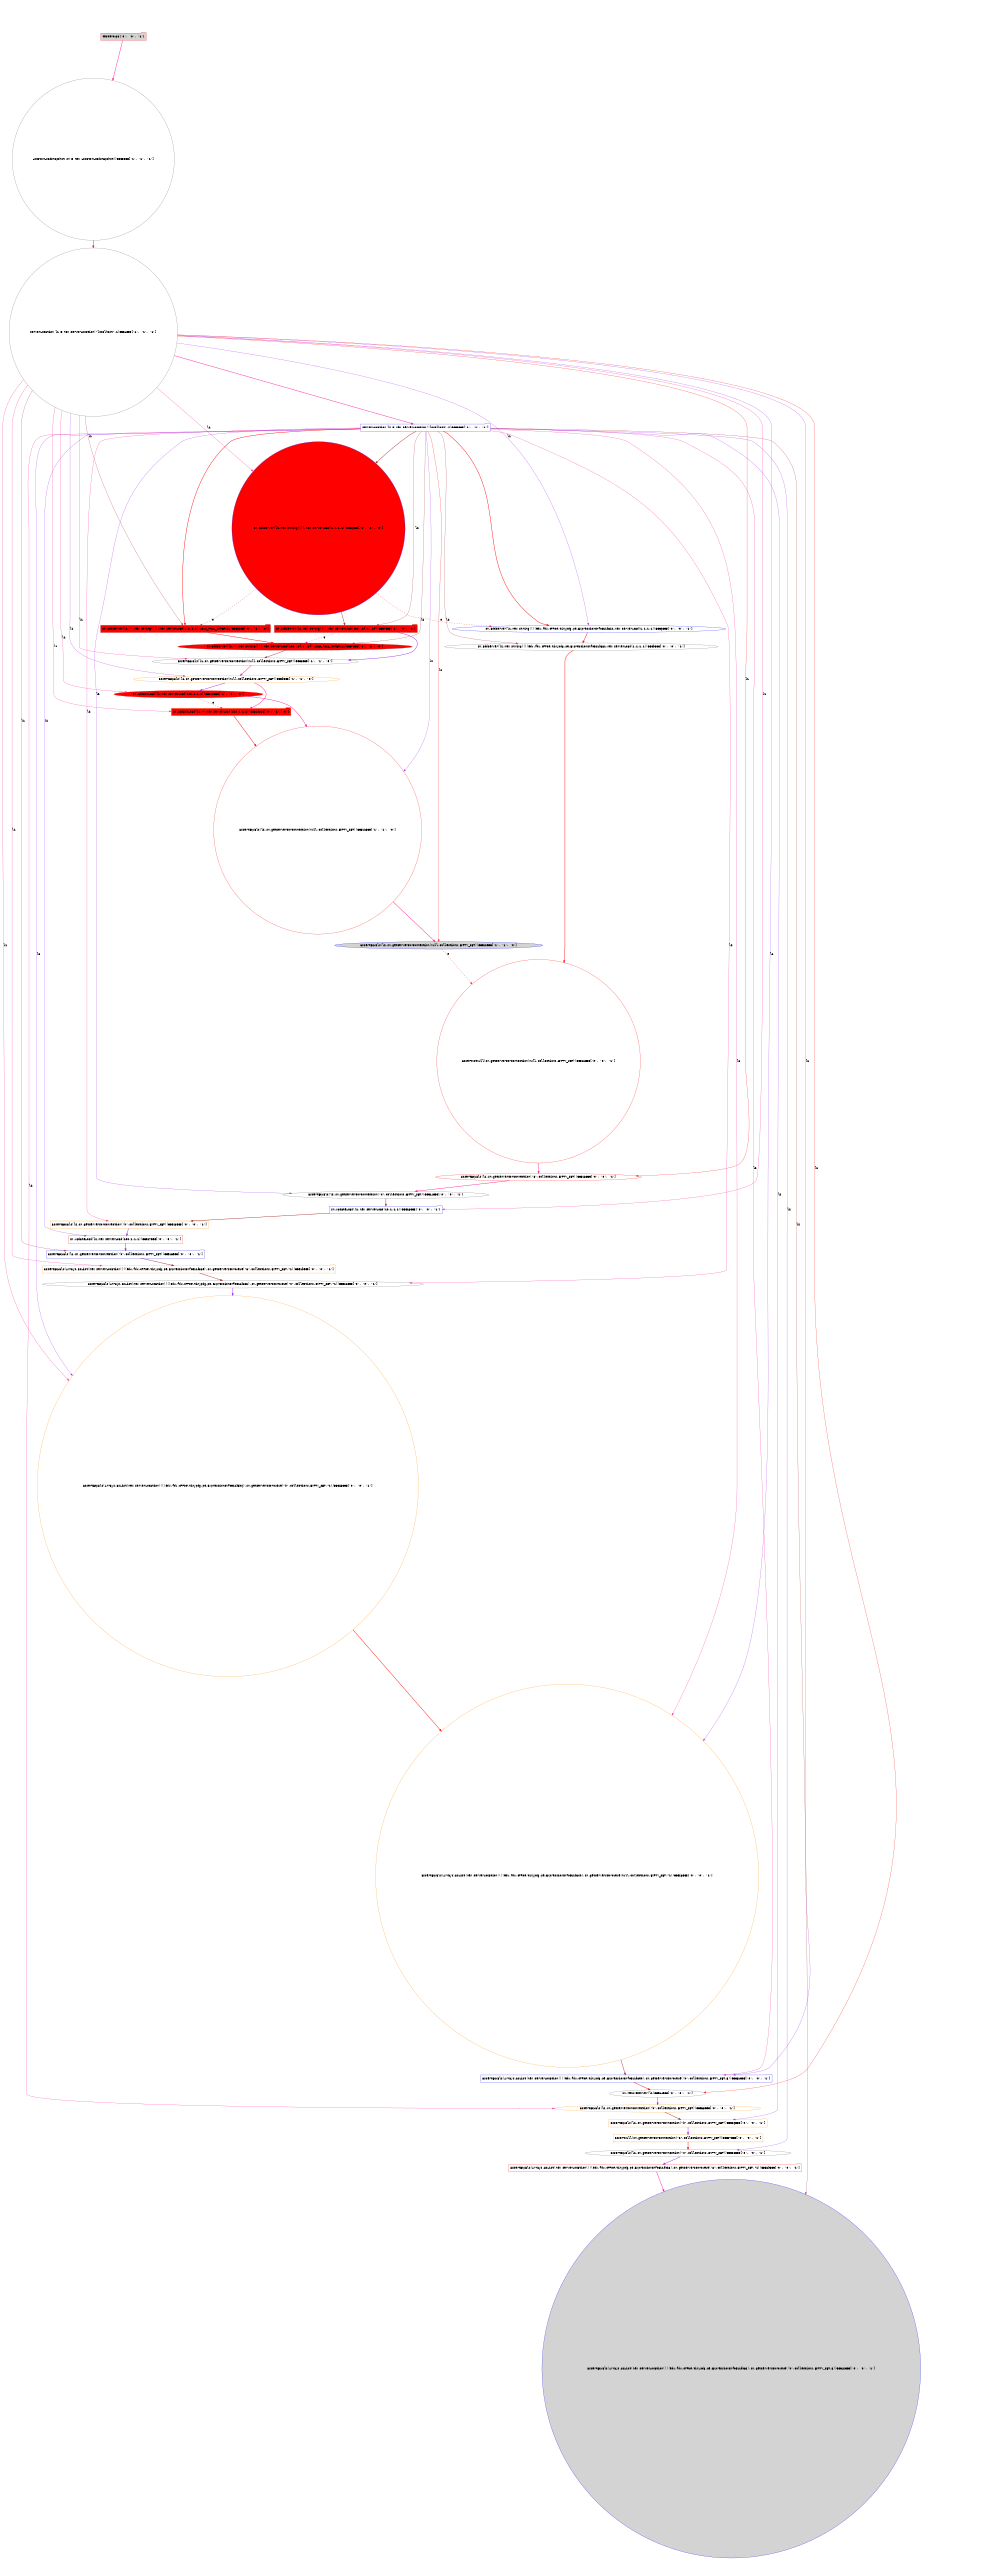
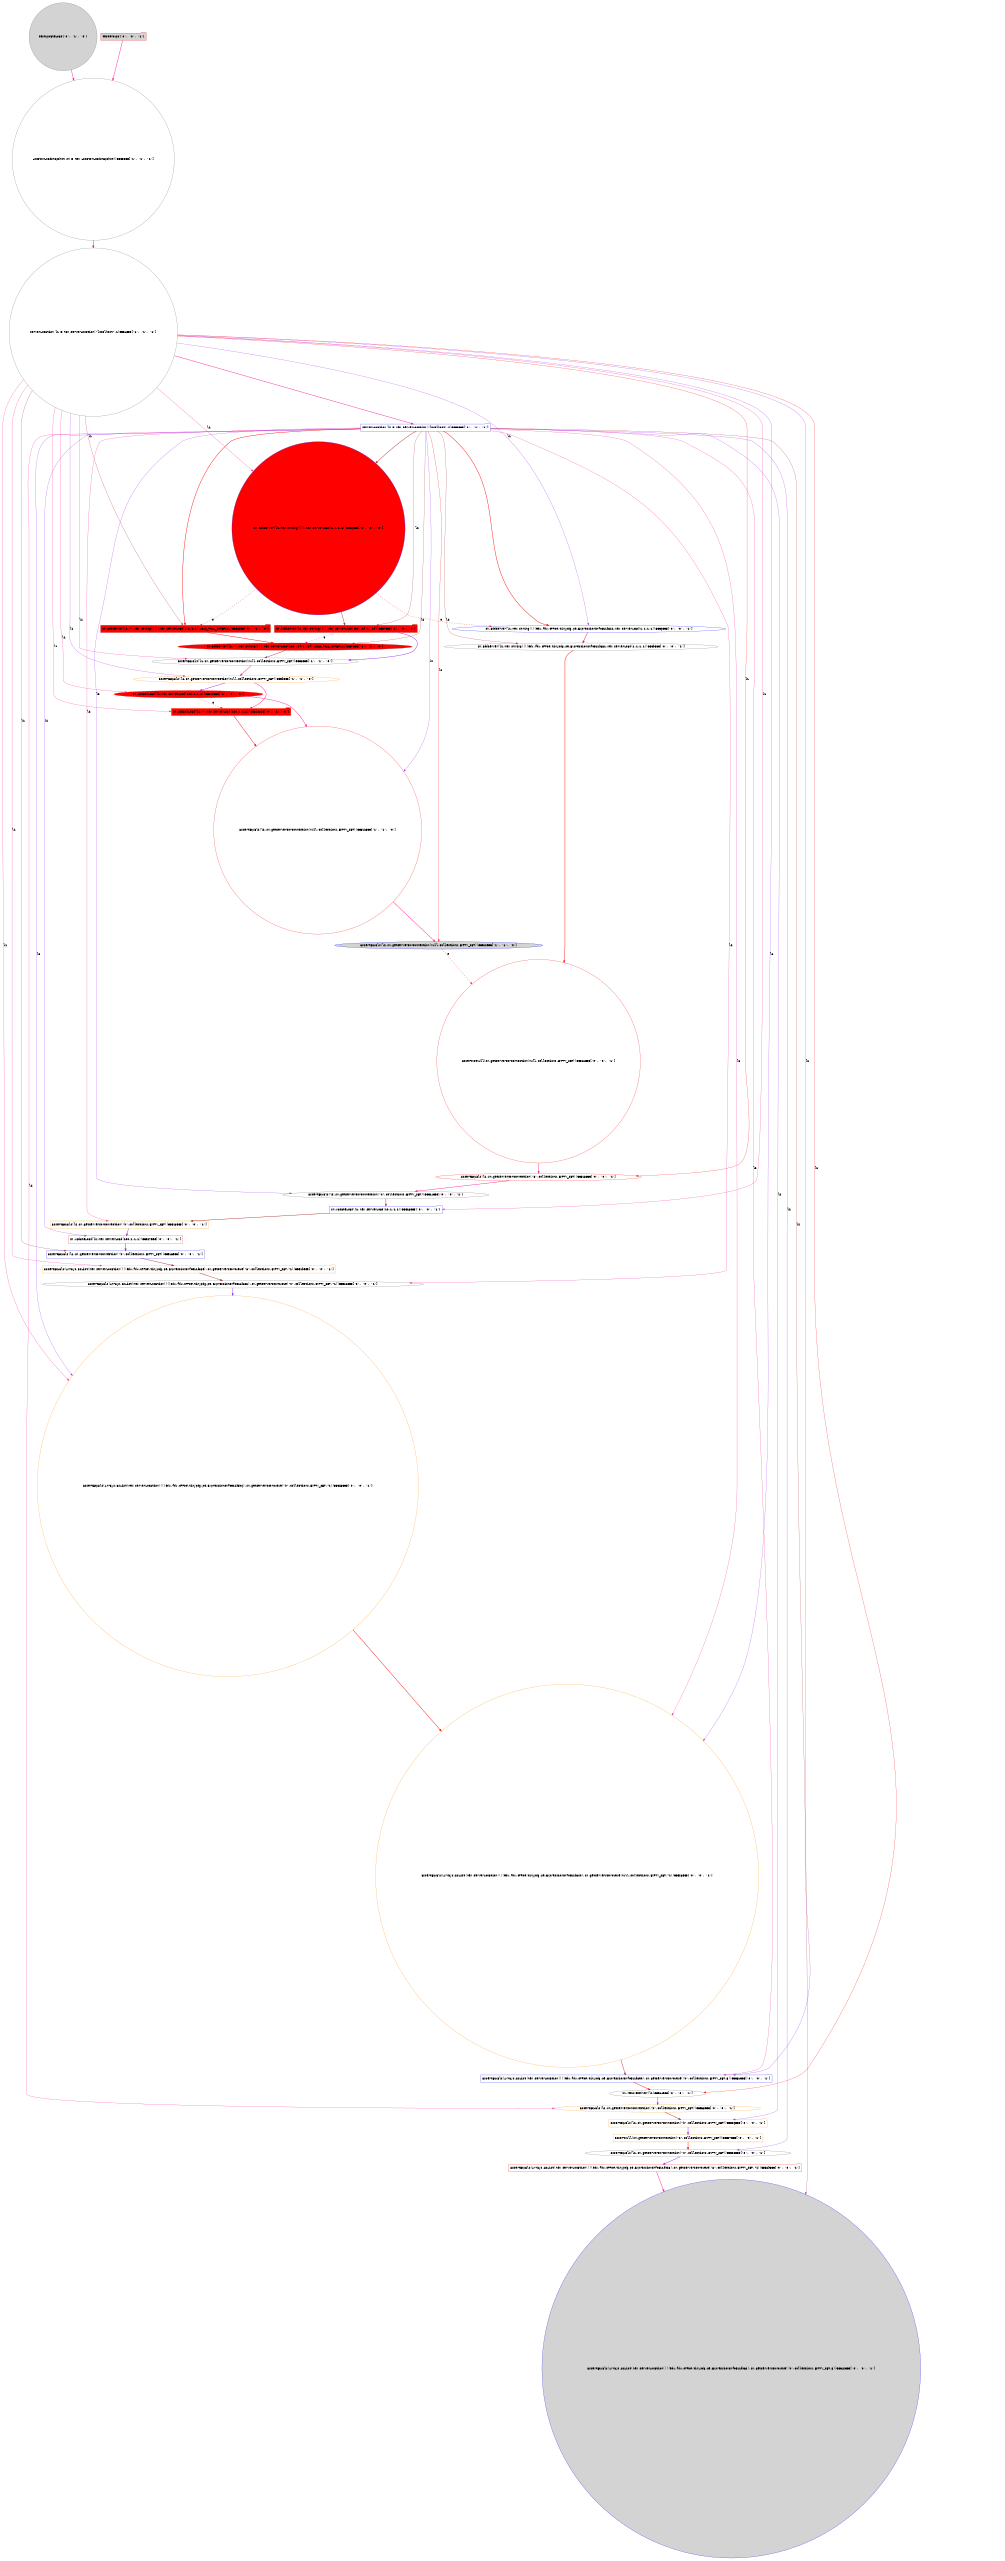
  digraph {
    fontname="DejaVu Sans Mono"
    node [color=gray40 fillcolor=white fontname="DejaVu Sans Mono" shape=folder style=filled]
    edge [color=deeppink fontname="DejaVu Sans Mono" style=bold]
    n1 [color=red label="assertNotNull(sn.getServerForConnection(null,Collections.EMPTY_SET))@@@12@@@['0', '0', '1']" shape=circle]
    n2 [color=red label="assertEquals(l1,sn.getServerForConnection(\"a\",Collections.EMPTY_SET))@@@13@@@['0', '0', '1']" shape=ellipse]
    n3 [label="assertEquals(l2,sn.getServerForConnection(\"c\",Collections.EMPTY_SET))@@@14@@@['0', '0', '1']" shape=ellipse]
    n4 [color=darkorange label="assertEquals(Arrays.asList(new ServerLocation((((edu.fdu.CPPDG.tinypdg.pe.ExpressionInfo@119acb),sn.getServersForQueue(null,Collections.EMPTY_SET,-1))@@@28@@@['0', '0', '1']" shape=circle]
    n5 [color=blue label="assertEquals(Arrays.asList(new ServerLocation((((edu.fdu.CPPDG.tinypdg.pe.ExpressionInfo@119ae0),sn.getServersForQueue(\"b\",Collections.EMPTY_SET,5))@@@31@@@['0', '0', '1']"]
    n6 [label="sn.removeServer(l1)@@@34@@@['0', '0', '1']" shape=ellipse]
    n7 [color=red label="assertEquals(l2,sn.getServerForConnection(null,Collections.EMPTY_SET))@@@11@@@['1', '1', '0']" shape=circle]
    n8 [color=blue fillcolor=lightgray label="assertEquals(l2,sn.getServerForConnection(null,Collections.EMPTY_SET))@@@12@@@['1', '1', '0']" shape=ellipse]
    n9 [fillcolor=red label="sn.addServer(l1,\"\",new String((((,new ServerLoad(1,1,1,1),LOAD_POLL_INTERVAL)@@@6@@@['0', '1', '0']"]
    n10 [fillcolor=red label="sn.addServer(l2,\"\",new String((((,new ServerLoad(100,.2f,1,.2f),LOAD_POLL_INTERVAL)@@@7@@@['0', '1', '0']" shape=ellipse]
    n11 [label="assertEquals(l1,sn.getServerForConnection(null,Collections.EMPTY_SET))@@@8@@@['1', '1', '0']" shape=ellipse]
    n12 [color=blue fillcolor=red label="sn.addServer(l1,new String((((,new ServerLoad(1,1,1,1))@@@6@@@['1', '0', '0']" shape=circle]
    n13 [color=blue label="sn.addServer(l1,new String((((edu.fdu.CPPDG.tinypdg.pe.ExpressionInfo@119a21,new ServerLoad(1,1,1,1))@@@6@@@['0', '0', '1']" shape=ellipse]
    n14 [fillcolor=red label="sn.addServer(l2,new String((((,new ServerLoad(100,.2f,1,.2f))@@@7@@@['1', '0', '0']"]
    n15 [label="sn.addServer(l2,new String((((edu.fdu.CPPDG.tinypdg.pe.ExpressionInfo@119a31,new ServerLoad(1,1,1,1))@@@9@@@['0', '0', '1']" shape=ellipse]
    n16 [color=darkorange fillcolor=red label="sn.updateLoad(l1,\"\",new ServerLoad(200,1,1,1))@@@10@@@['0', '1', '0']"]
    n17 [color=blue label="sn.updateLoad(l1,new ServerLoad(10,1,1,1))@@@15@@@['0', '0', '1']"]
    n18 [color=darkorange label="assertEquals(l2,sn.getServerForConnection(\"b\",Collections.EMPTY_SET))@@@16@@@['0', '0', '1']"]
    n19 [label="assertEquals(Arrays.asList(new ServerLocation((((edu.fdu.CPPDG.tinypdg.pe.ExpressionInfo@119aa2),sn.getServersForQueue(\"c\",Collections.EMPTY_SET,-1))@@@22@@@['0', '0', '1']" shape=ellipse]
    n20 [color=darkorange label="assertEquals(Arrays.asList(new ServerLocation((((edu.fdu.CPPDG.tinypdg.pe.ExpressionInfo@119ab6),sn.getServersForQueue(\"b\",Collections.EMPTY_SET,-1))@@@25@@@['0', '0', '1']" shape=circle]
    n21 [color=darkorange label="assertEquals(l2,sn.getServerForConnection(\"b\",Collections.EMPTY_SET))@@@35@@@['0', '0', '1']" shape=ellipse]
    n22 [color=darkorange label="assertEquals(l2,sn.getServerForConnection(\"b\",Collections.EMPTY_SET))@@@36@@@['0', '0', '1']"]
+   n23 [fillcolor=lightgray label="testUpdateLoad['0', '1', '0']" shape=circle]
    n24 [label="LocatorLoadSnapshot sn = new LocatorLoadSnapshot()@@@3@@@['1', '1', '1']" shape=circle]
    n25 [label="ServerLocation l1 = new ServerLocation(\"localhost\",1)@@@4@@@['1', '1', '1']" shape=circle]
    n26 [color=blue label="ServerLocation l2 = new ServerLocation(\"localhost\",2)@@@5@@@['1', '1', '1']"]
    n27 [label="assertEquals(l2,sn.getServerForConnection(\"c\",Collections.EMPTY_SET))@@@38@@@['0', '0', '1']" shape=ellipse]
    n28 [color=red label="sn.updateLoad(l2,new ServerLoad(100,1,1,1))@@@17@@@['0', '0', '1']"]
    n29 [color=blue fillcolor=lightgray label="assertEquals(Arrays.asList(new ServerLocation((((edu.fdu.CPPDG.tinypdg.pe.ExpressionInfo@119b36),sn.getServersForQueue(\"b\",Collections.EMPTY_SET,5))@@@42@@@['0', '0', '1']" shape=circle]
    n30 [color=darkorange label="assertNull(sn.getServerForConnection(\"a\",Collections.EMPTY_SET))@@@37@@@['0', '0', '1']"]
    n31 [color=red label="assertEquals(Arrays.asList(new ServerLocation((((edu.fdu.CPPDG.tinypdg.pe.ExpressionInfo@119b23),sn.getServersForQueue(\"a\",Collections.EMPTY_SET,-1))@@@39@@@['0', '0', '1']"]
    n32 [color=blue label="assertEquals(l1,sn.getServerForConnection(\"b\",Collections.EMPTY_SET))@@@18@@@['0', '0', '1']"]
    n33 [color=red fillcolor=red label="sn.updateLoad(l1,new ServerLoad(200,1,1,1))@@@10@@@['1', '0', '0']" shape=ellipse]
    n34 [color=darkorange label="assertEquals(Arrays.asList(new ServerLocation((((edu.fdu.CPPDG.tinypdg.pe.ExpressionInfo@119a8e),sn.getServersForQueue(\"a\",Collections.EMPTY_SET,-1))@@@19@@@['0', '0', '1']"]
    n35 [color=darkorange label="assertEquals(l1,sn.getServerForConnection(null,Collections.EMPTY_SET))@@@9@@@['1', '1', '0']" shape=ellipse]
    n36 [color=red fillcolor=lightgray label="testGroups['0', '0', '1']"]
    n1 -> n2
    n2 -> n3
    n3 -> n17 [color=brown]
    n4 -> n5 [color=brown]
    n5 -> n6 [color=red]
    n6 -> n21 [color=purple]
    n7 -> n8
    n8 -> n1 [color=red label=0 style=dashed]
    n9 -> n10 [color=red]
    n10 -> n11 [color=brown]
    n11 -> n35
    n12 -> n9 [color=brown label=0 style=dashed]
    n12 -> n13 [color=red label=0 style=dashed]
    n12 -> n14 [color=brown]
    n13 -> n15 [color=red]
    n14 -> n10 [label=0 style=dashed]
    n14 -> n11 [color=purple]
    n15 -> n1 [color=red]
    n16 -> n7 [color=red]
    n17 -> n18 [color=brown]
    n18 -> n28 [color=purple]
    n19 -> n20 [color=purple]
    n20 -> n4 [color=red]
    n21 -> n22 [color=brown]
    n22 -> n30 [color=purple]
+   n23 -> n24
    n24 -> n25 [color=brown]
    n25 -> n2 [color=red label=l1 style=solid]
    n25 -> n4 [color=purple label=l1 style=solid]
    n25 -> n5 [color=purple label=l1 style=solid]
    n25 -> n6 [color=red label=l1 style=solid]
    n25 -> n9 [color=brown label=l1 style=solid]
    n25 -> n11 [label=l1 style=solid]
    n25 -> n12 [label=l1 style=solid]
    n25 -> n13 [color=purple label=l1 style=solid]
    n25 -> n16 [label=l1 style=solid]
    n25 -> n17 [label=l1 style=solid]
    n25 -> n20 [label=l1 style=solid]
    n25 -> n26
    n25 -> n32 [color=brown label=l1 style=solid]
    n25 -> n33 [label=l1 style=solid]
    n25 -> n34 [label=l1 style=solid]
    n25 -> n35 [color=purple label=l1 style=solid]
    n26 -> n3 [color=purple label=l2 style=solid]
    n26 -> n4 [label=l2 style=solid]
    n26 -> n5 [label=l2 style=solid]
    n26 -> n7 [color=purple label=l2 style=solid]
    n26 -> n8 [color=red label=l2 style=solid]
    n26 -> n9 [color=red]
    n26 -> n10 [color=brown label=l2 style=solid]
    n26 -> n12 [color=brown]
    n26 -> n13 [color=red]
    n26 -> n14 [color=brown label=l2 style=solid]
    n26 -> n15 [color=brown label=l2 style=solid]
    n26 -> n18 [label=l2 style=solid]
    n26 -> n19 [label=l2 style=solid]
    n26 -> n20 [color=purple label=l2 style=solid]
    n26 -> n21 [label=l2 style=solid]
    n26 -> n22 [color=purple label=l2 style=solid]
    n26 -> n27 [color=purple label=l2 style=solid]
    n26 -> n28 [color=purple label=l2 style=solid]
    n26 -> n29 [color=brown label=l2 style=solid]
    n27 -> n31 [color=purple]
    n28 -> n32 [color=brown]
    n30 -> n27 [color=red]
    n31 -> n29
    n32 -> n34 [color=brown]
    n33 -> n7
    n33 -> n16 [color=red label=0 style=dashed]
    n34 -> n19 [color=brown]
    n35 -> n16
    n35 -> n33 [color=purple]
    n36 -> n24
  }
